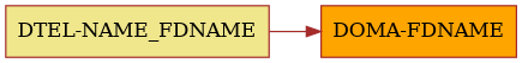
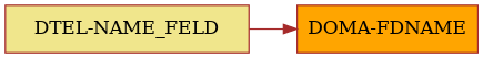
  digraph {
    rankdir=LR
    node [color=brown shape=box style=filled]
-   "DTEL-NAME_FELD" [fillcolor=khaki label="DTEL-NAME_FDNAME"]
+   "DTEL-NAME_FELD" [fillcolor=khaki]
    "DOMA-FDNAME" [fillcolor=orange]
    "DTEL-NAME_FELD" -> "DOMA-FDNAME" [color=brown]
  }
